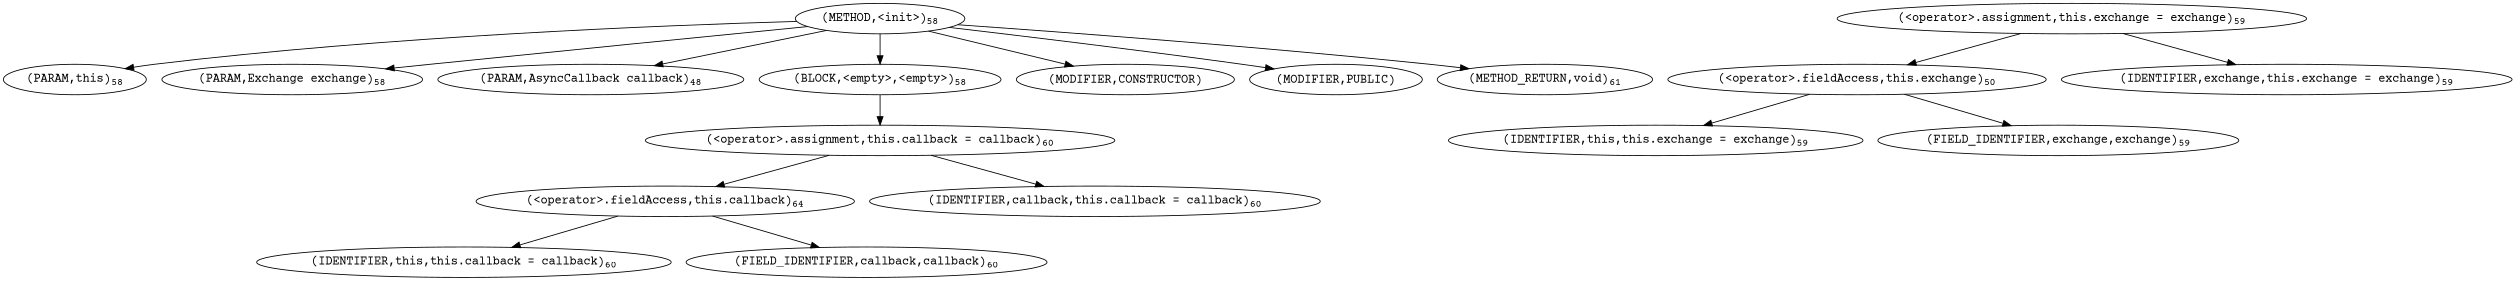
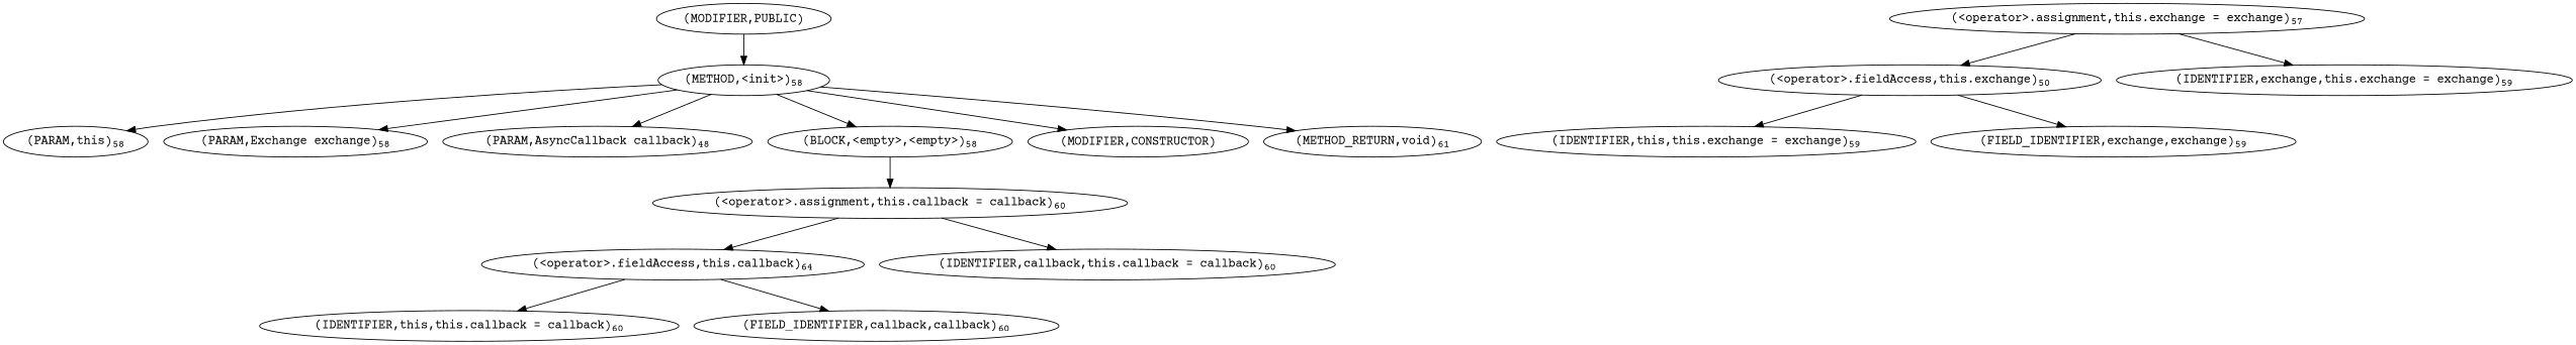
  digraph {
    fontname="Courier Prime"
    node [fontname="Courier Prime"]
    edge [fontname="Courier Prime"]
    n1 [label=<(METHOD,&lt;init&gt;)<SUB>58</SUB>>]
    n2 [label=<(PARAM,this)<SUB>58</SUB>>]
    n3 [label=<(PARAM,Exchange exchange)<SUB>58</SUB>>]
    n4 [label=<(PARAM,AsyncCallback callback)<SUB>48</SUB>>]
    n5 [label=<(BLOCK,&lt;empty&gt;,&lt;empty&gt;)<SUB>58</SUB>>]
    n6 [label=<(MODIFIER,CONSTRUCTOR)>]
    n7 [label=<(MODIFIER,PUBLIC)>]
    n8 [label=<(METHOD_RETURN,void)<SUB>61</SUB>>]
    n9 [label=<(&lt;operator&gt;.assignment,this.callback = callback)<SUB>60</SUB>>]
-   n10 [label=<(&lt;operator&gt;.assignment,this.exchange = exchange)<SUB>59</SUB>>]
+   n10 [label=<(&lt;operator&gt;.assignment,this.exchange = exchange)<SUB>57</SUB>>]
    n11 [label=<(&lt;operator&gt;.fieldAccess,this.exchange)<SUB>50</SUB>>]
    n12 [label=<(IDENTIFIER,exchange,this.exchange = exchange)<SUB>59</SUB>>]
    n13 [label=<(&lt;operator&gt;.fieldAccess,this.callback)<SUB>64</SUB>>]
    n14 [label=<(IDENTIFIER,callback,this.callback = callback)<SUB>60</SUB>>]
    n15 [label=<(IDENTIFIER,this,this.exchange = exchange)<SUB>59</SUB>>]
    n16 [label=<(FIELD_IDENTIFIER,exchange,exchange)<SUB>59</SUB>>]
    n17 [label=<(IDENTIFIER,this,this.callback = callback)<SUB>60</SUB>>]
    n18 [label=<(FIELD_IDENTIFIER,callback,callback)<SUB>60</SUB>>]
    n1 -> n2
    n1 -> n3
    n1 -> n4
    n1 -> n5
    n1 -> n6
-   n1 -> n7
+   n7 -> n1
    n1 -> n8
    n5 -> n9
    n9 -> n13
    n9 -> n14
    n10 -> n11
    n10 -> n12
    n11 -> n15
    n11 -> n16
    n13 -> n17
    n13 -> n18
  }
